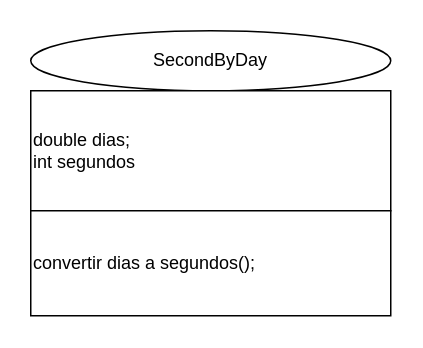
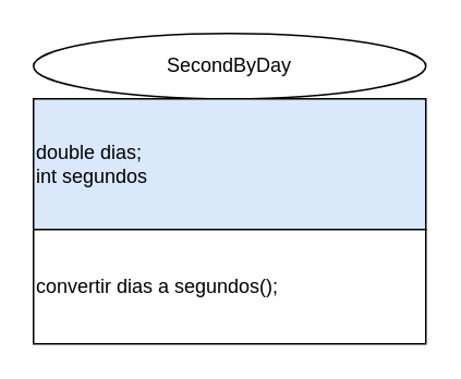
  <mxCell id="0" />
  <mxCell id="1" parent="0" />
  <mxCell id="2" value="SecondByDay" style="ellipse;whiteSpace=wrap;html=1;" vertex="1" parent="1"><mxGeometry x="20" y="20" width="240" height="40" as="geometry" /></mxCell>
- <mxCell id="3" value="double dias;&lt;div&gt;int segundos&lt;/div&gt;" style="rounded=0;whiteSpace=wrap;html=1;align=left;" vertex="1" parent="1"><mxGeometry x="20" y="60" width="240" height="80" as="geometry" /></mxCell>
+ <mxCell id="3" value="double dias;&lt;div&gt;int segundos&lt;/div&gt;" style="rounded=0;whiteSpace=wrap;html=1;align=left;fillColor=#dae8fc;" vertex="1" parent="1"><mxGeometry x="20" y="60" width="240" height="80" as="geometry" /></mxCell>
  <mxCell id="4" value="convertir dias a segundos();" style="rounded=0;whiteSpace=wrap;html=1;align=left;" vertex="1" parent="1"><mxGeometry x="20" y="140" width="240" height="70" as="geometry" /></mxCell>
